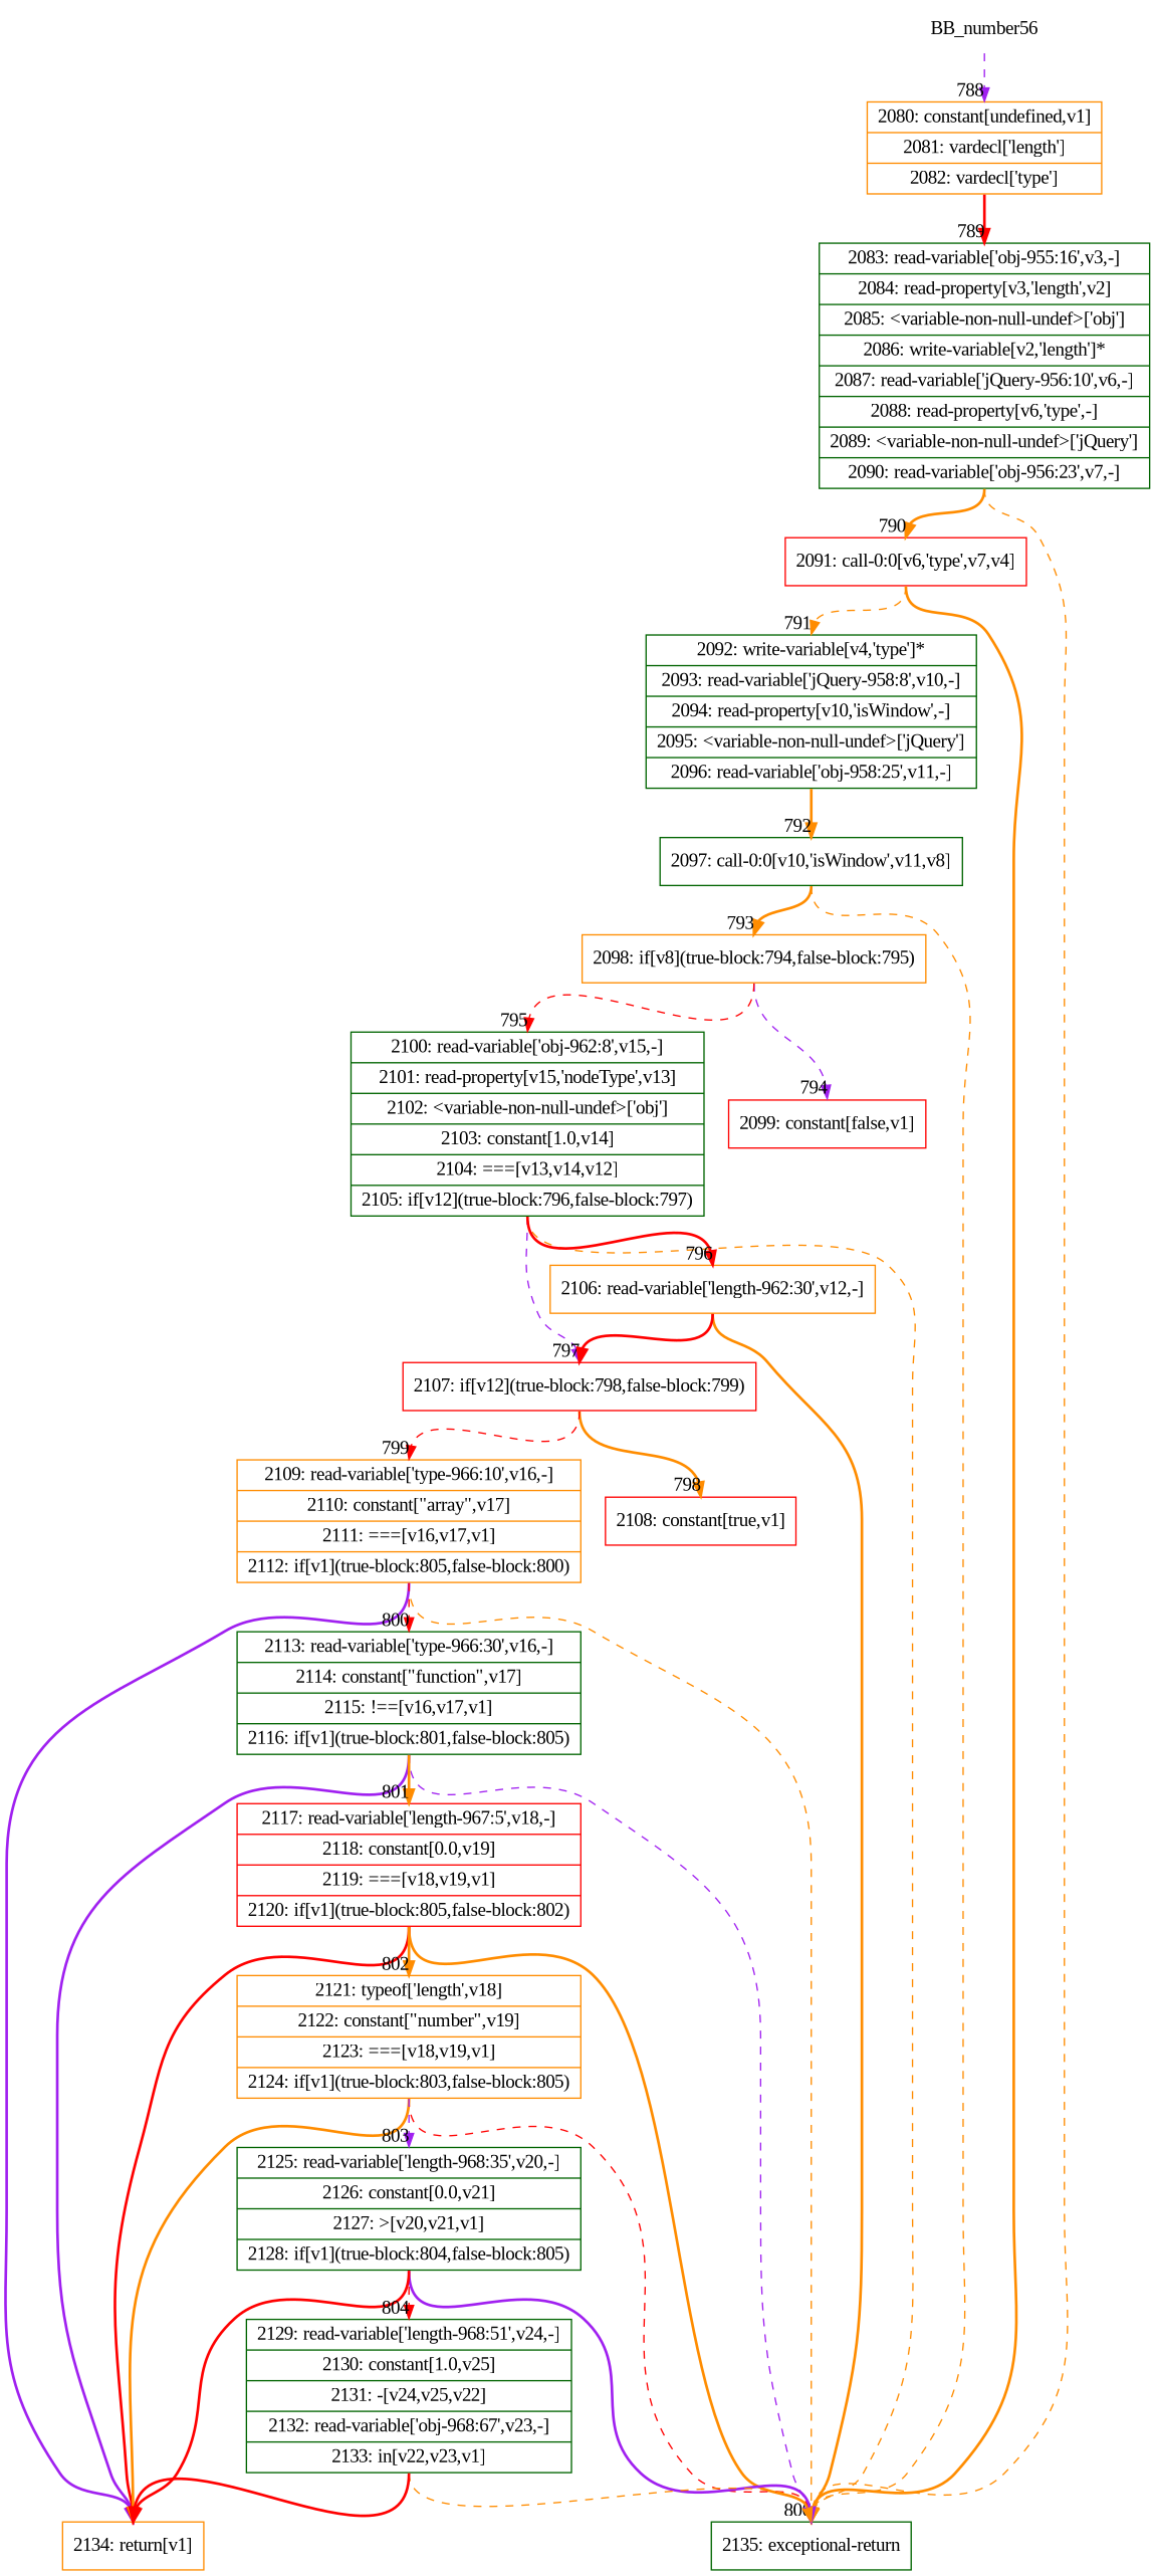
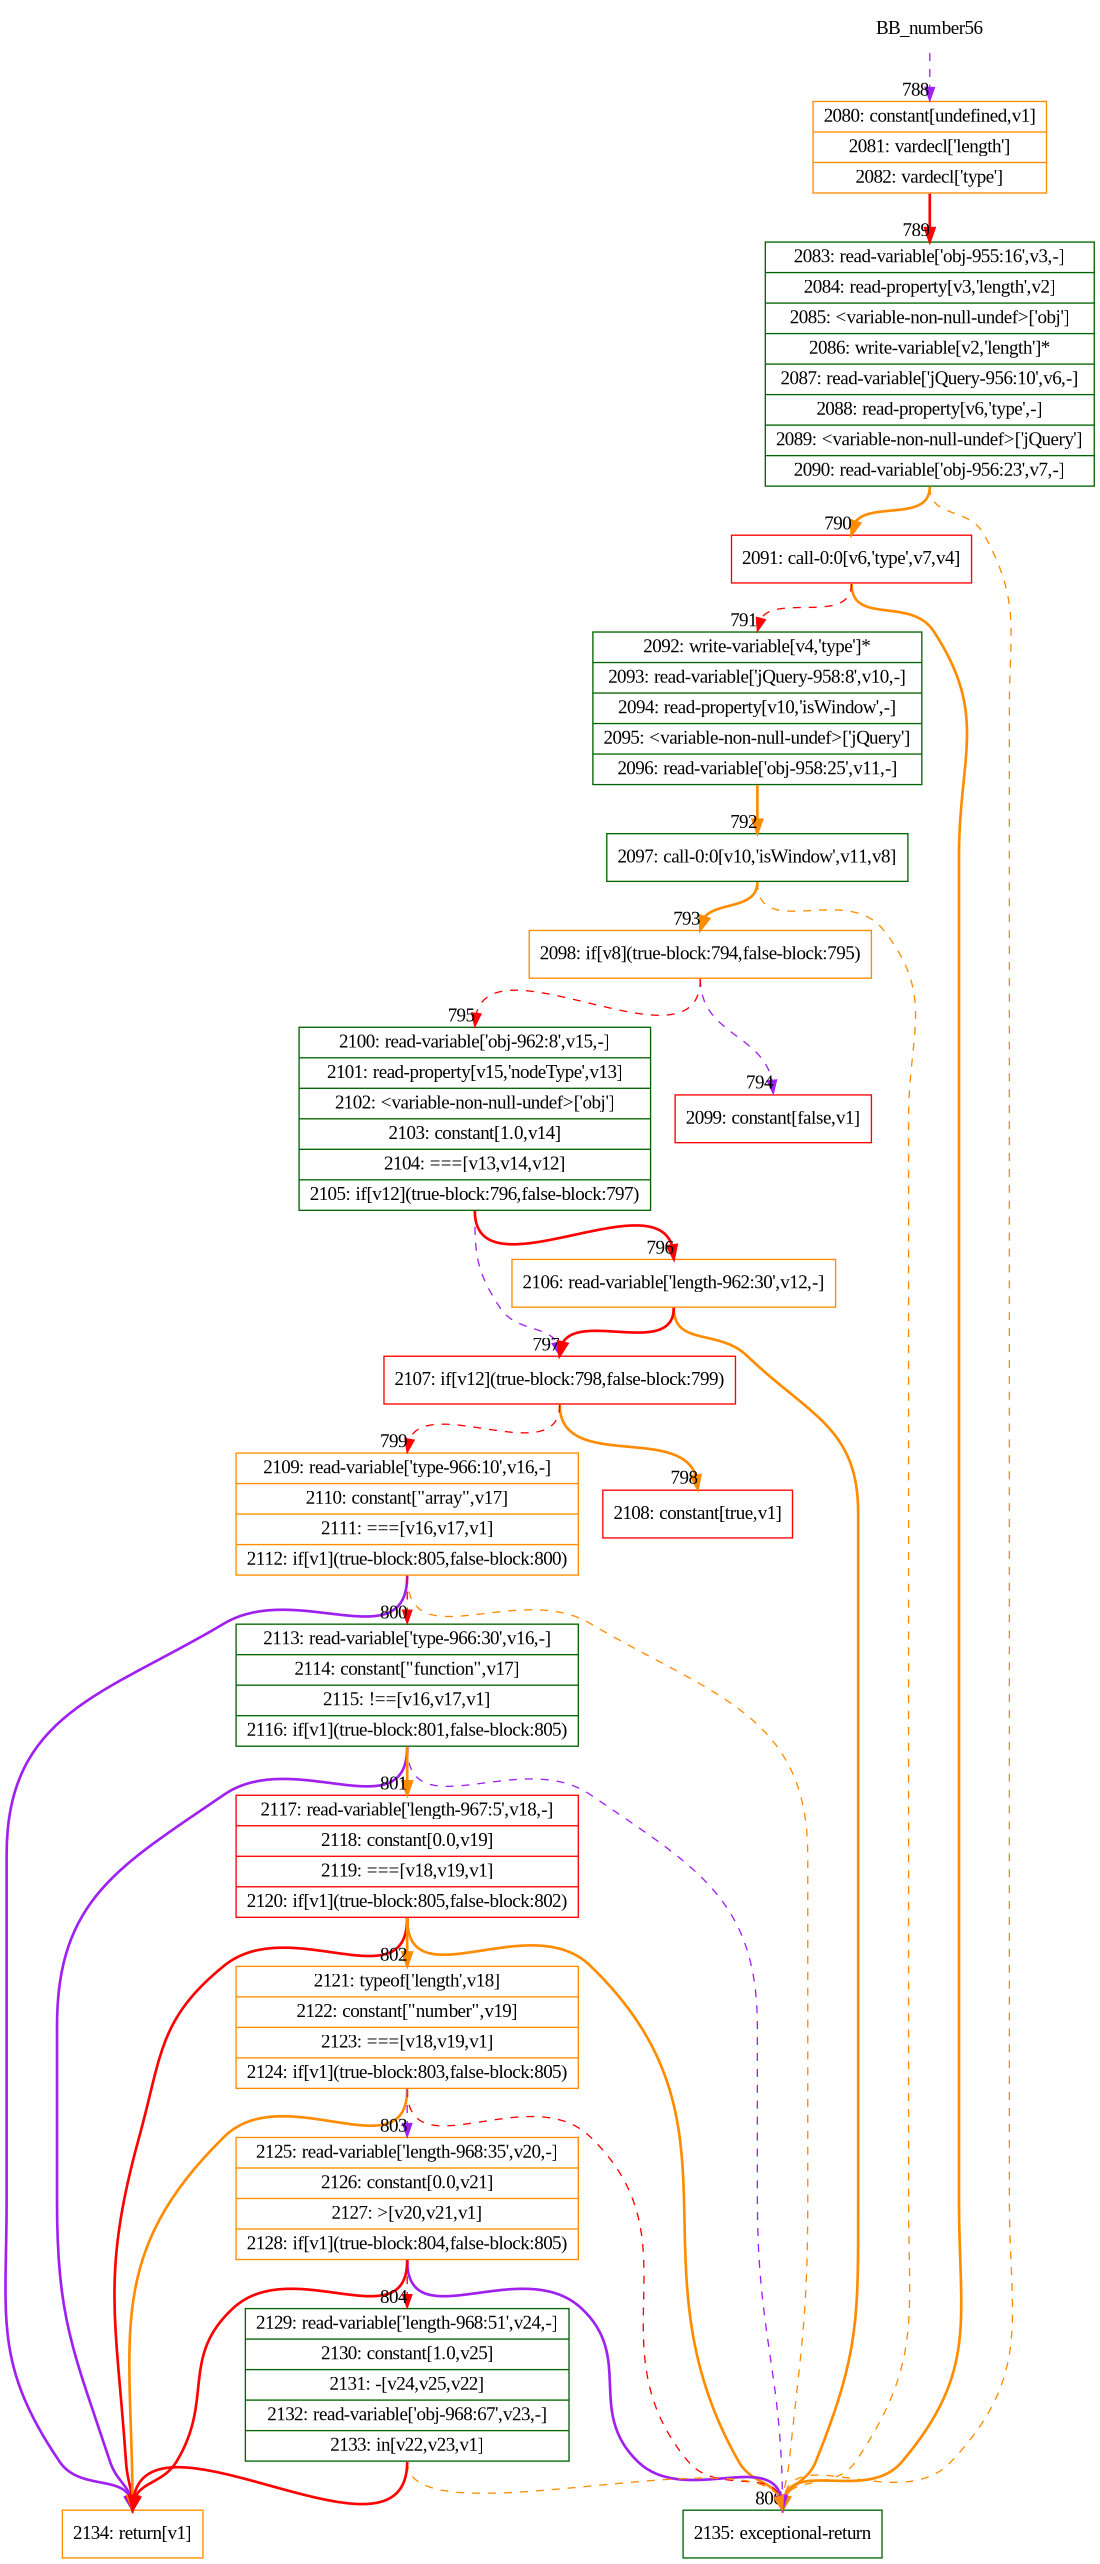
  digraph {
    fontname="Liberation Serif"
    rankdir=TD
    node [color=darkorange fontname="Liberation Serif" shape=record]
    edge [color=darkorange fontname="Liberation Serif" headport=n style=bold tailport=s]
    n1 [color=red label=BB_number56 shape=none]
    n2 [label="{2080: constant[undefined,v1]|2081: vardecl['length']|2082: vardecl['type']}"]
    n3 [color=darkgreen label="{2083: read-variable['obj-955:16',v3,-]|2084: read-property[v3,'length',v2]|2085: \<variable-non-null-undef\>['obj']|2086: write-variable[v2,'length']*|2087: read-variable['jQuery-956:10',v6,-]|2088: read-property[v6,'type',-]|2089: \<variable-non-null-undef\>['jQuery']|2090: read-variable['obj-956:23',v7,-]}"]
    n4 [color=red label="{2091: call-0:0[v6,'type',v7,v4]}"]
    n5 [color=darkgreen label="{2135: exceptional-return}"]
    n6 [color=darkgreen label="{2092: write-variable[v4,'type']*|2093: read-variable['jQuery-958:8',v10,-]|2094: read-property[v10,'isWindow',-]|2095: \<variable-non-null-undef\>['jQuery']|2096: read-variable['obj-958:25',v11,-]}"]
    n7 [color=darkgreen label="{2097: call-0:0[v10,'isWindow',v11,v8]}"]
    n8 [label="{2098: if[v8](true-block:794,false-block:795)}"]
    n9 [color=red label="{2099: constant[false,v1]}"]
    n10 [color=darkgreen label="{2100: read-variable['obj-962:8',v15,-]|2101: read-property[v15,'nodeType',v13]|2102: \<variable-non-null-undef\>['obj']|2103: constant[1.0,v14]|2104: ===[v13,v14,v12]|2105: if[v12](true-block:796,false-block:797)}"]
    n11 [color=red label="{2107: if[v12](true-block:798,false-block:799)}"]
    n12 [label="{2106: read-variable['length-962:30',v12,-]}"]
    n13 [label="{2134: return[v1]}"]
    n14 [color=red label="{2108: constant[true,v1]}"]
    n15 [label="{2109: read-variable['type-966:10',v16,-]|2110: constant[\"array\",v17]|2111: ===[v16,v17,v1]|2112: if[v1](true-block:805,false-block:800)}"]
    n16 [color=darkgreen label="{2113: read-variable['type-966:30',v16,-]|2114: constant[\"function\",v17]|2115: !==[v16,v17,v1]|2116: if[v1](true-block:801,false-block:805)}"]
    n17 [color=red label="{2117: read-variable['length-967:5',v18,-]|2118: constant[0.0,v19]|2119: ===[v18,v19,v1]|2120: if[v1](true-block:805,false-block:802)}"]
    n18 [label="{2121: typeof['length',v18]|2122: constant[\"number\",v19]|2123: ===[v18,v19,v1]|2124: if[v1](true-block:803,false-block:805)}"]
-   n19 [color=darkgreen label="{2125: read-variable['length-968:35',v20,-]|2126: constant[0.0,v21]|2127: \>[v20,v21,v1]|2128: if[v1](true-block:804,false-block:805)}"]
+   n19 [label="{2125: read-variable['length-968:35',v20,-]|2126: constant[0.0,v21]|2127: \>[v20,v21,v1]|2128: if[v1](true-block:804,false-block:805)}"]
    n20 [color=darkgreen label="{2129: read-variable['length-968:51',v24,-]|2130: constant[1.0,v25]|2131: -[v24,v25,v22]|2132: read-variable['obj-968:67',v23,-]|2133: in[v22,v23,v1]}"]
    n1 -> n2 [color=purple headlabel="    788" style=dashed]
    n2 -> n3 [color=red headlabel="      789"]
    n3 -> n4 [headlabel="      790"]
    n3 -> n5 [headlabel="      806" style=dashed]
    n4 -> n5
-   n4 -> n6 [headlabel="      791" style=dashed]
+   n4 -> n6 [color=red headlabel="      791" style=dashed]
    n6 -> n7 [headlabel="      792"]
    n7 -> n5 [style=dashed]
    n7 -> n8 [headlabel="      793"]
    n8 -> n9 [color=purple headlabel="      794" style=dashed]
    n8 -> n10 [color=red headlabel="      795" style=dashed]
-   n10 -> n5 [style=dashed]
    n10 -> n11 [color=purple headlabel="      797" style=dashed]
    n10 -> n12 [color=red headlabel="      796"]
    n11 -> n14 [headlabel="      798"]
    n11 -> n15 [color=red headlabel="      799" style=dashed]
    n12 -> n5
    n12 -> n11 [color=red]
    n15 -> n5 [style=dashed]
    n15 -> n13 [color=purple]
    n15 -> n16 [color=red headlabel="      800" style=dashed]
    n16 -> n5 [color=purple style=dashed]
    n16 -> n13 [color=purple]
    n16 -> n17 [headlabel="      801"]
    n17 -> n5
    n17 -> n13 [color=red]
    n17 -> n18 [headlabel="      802"]
    n18 -> n5 [color=red style=dashed]
    n18 -> n13
    n18 -> n19 [color=purple headlabel="      803" style=dashed]
    n19 -> n5 [color=purple]
    n19 -> n13 [color=red]
    n19 -> n20 [color=red headlabel="      804" style=dashed]
    n20 -> n5 [style=dashed]
    n20 -> n13 [color=red]
  }
